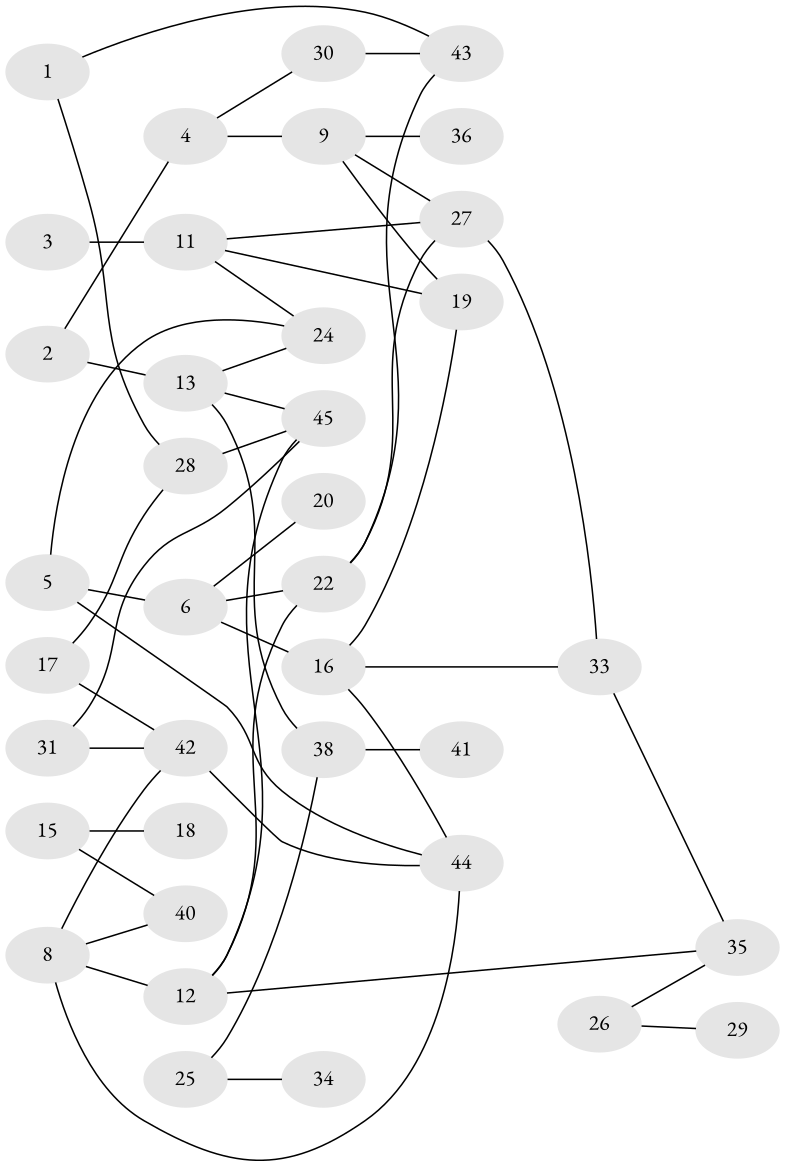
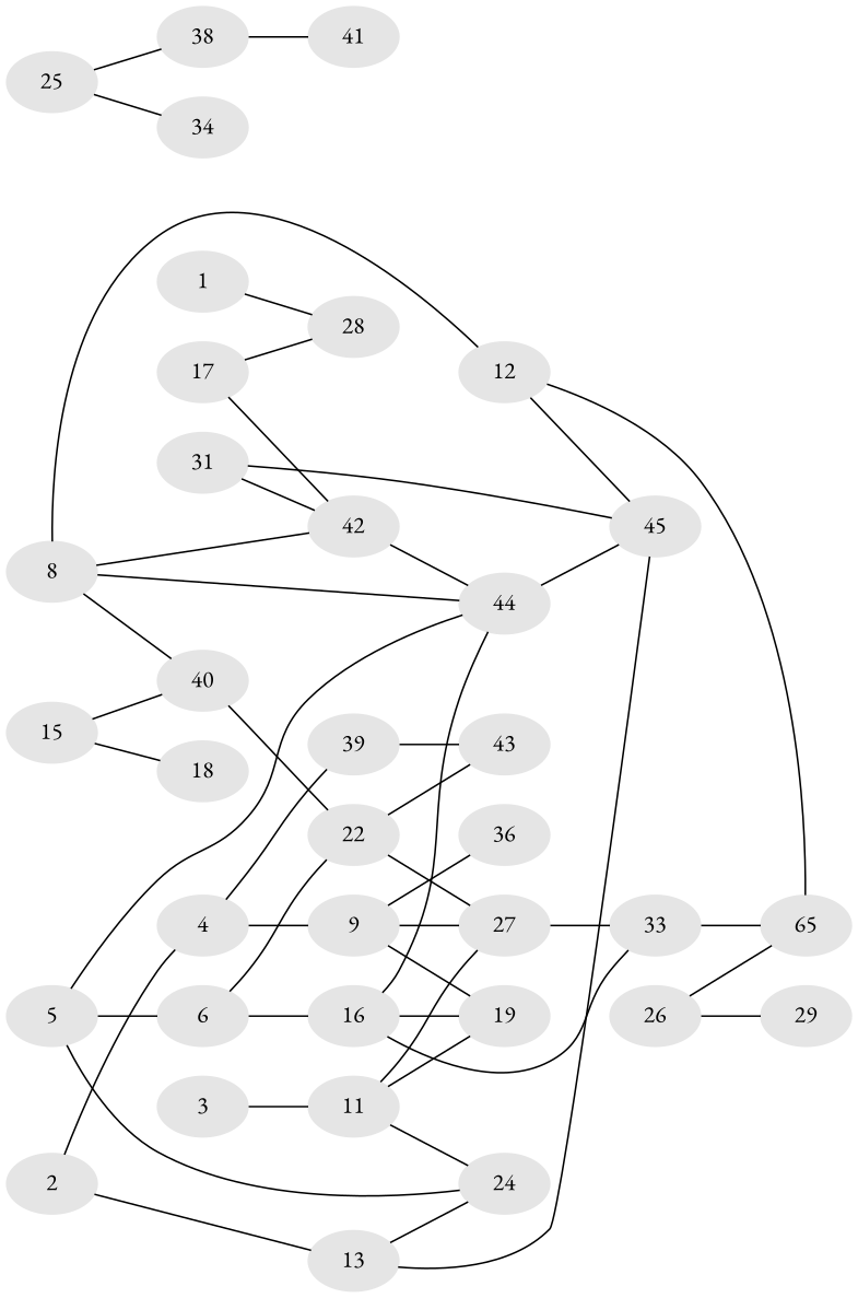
  graph {
    fontname="EB Garamond"
    rankdir=LR
    node [color=gray90 fontname="EB Garamond" style=filled]
    edge [fontname="EB Garamond" weight=1.0]
    1
    28
    43
    2
    4
    13
    9
-   39 [label=30]
+   39
    24
    45
    38
    3
    11
    19
    27
    36
    5
    6
    44
    16
-   20
    22
    33
    8
    12
    40
    42
-   35
+   35 [label=65]
    41
    15
    18
    17
    25
    34
    26
    29
    31
    1 -- 28
-   1 -- 43
    2 -- 4
    2 -- 13
    4 -- 9
    4 -- 39
    13 -- 24
    13 -- 45
-   13 -- 38 [weight=3.0]
    9 -- 19
    9 -- 27
    9 -- 36 [weight=2.0]
    39 -- 43
    38 -- 41
    3 -- 11
    11 -- 24
    11 -- 19
    11 -- 27
    27 -- 33
    5 -- 24
    5 -- 6
    5 -- 44
    6 -- 16
-   6 -- 20
    6 -- 22
-   28 -- 45
+   44 -- 45
    16 -- 19
    16 -- 44
    16 -- 33
    22 -- 43
    22 -- 27
    33 -- 35
    8 -- 44
    8 -- 12
    8 -- 40
    8 -- 42
    12 -- 45
-   12 -- 22
+   40 -- 22
    12 -- 35
    42 -- 44
    15 -- 40
    15 -- 18
    17 -- 28
    17 -- 42
    25 -- 38
    25 -- 34
    26 -- 35
    26 -- 29
    31 -- 45
    31 -- 42
  }
